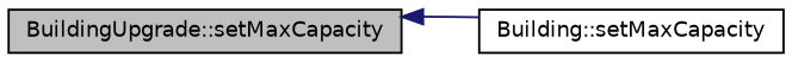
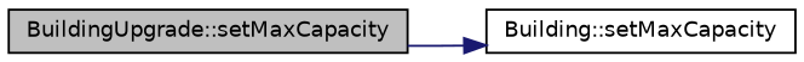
  digraph {
    rankdir=LR
    node [color=black fontname=Helvetica fontsize=10 shape=record style=filled]
    n1 [fillcolor=grey75 fontcolor=black height=0.2 label="BuildingUpgrade::setMaxCapacity" width=0.4]
    n2 [fillcolor=white height=0.2 label="Building::setMaxCapacity" width=0.4]
-   n2 -> n1 [color=midnightblue fontname=Helvetica fontsize=10 labelfontname=Helvetica labelfontsize=10 style=solid]
+   n1 -> n2 [color=midnightblue fontname=Helvetica fontsize=10 labelfontname=Helvetica labelfontsize=10 style=solid]
  }
